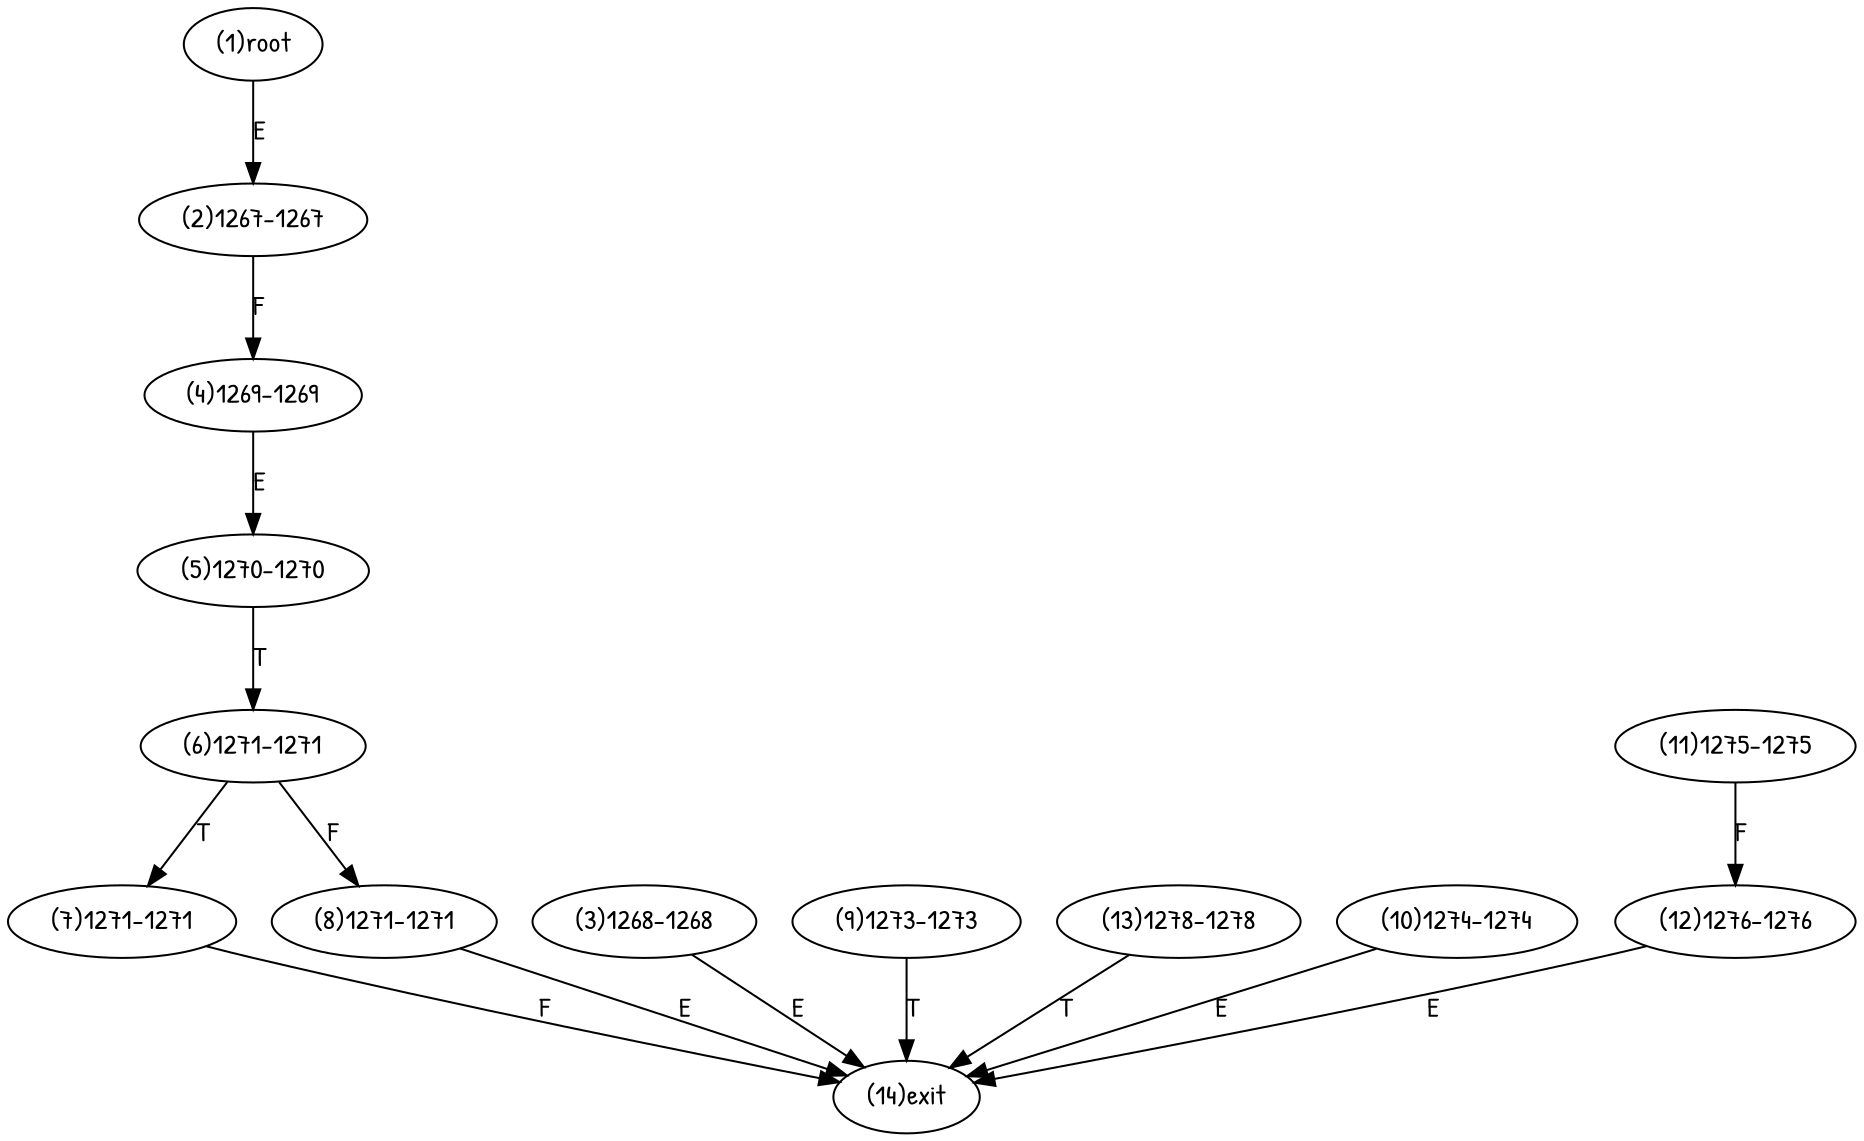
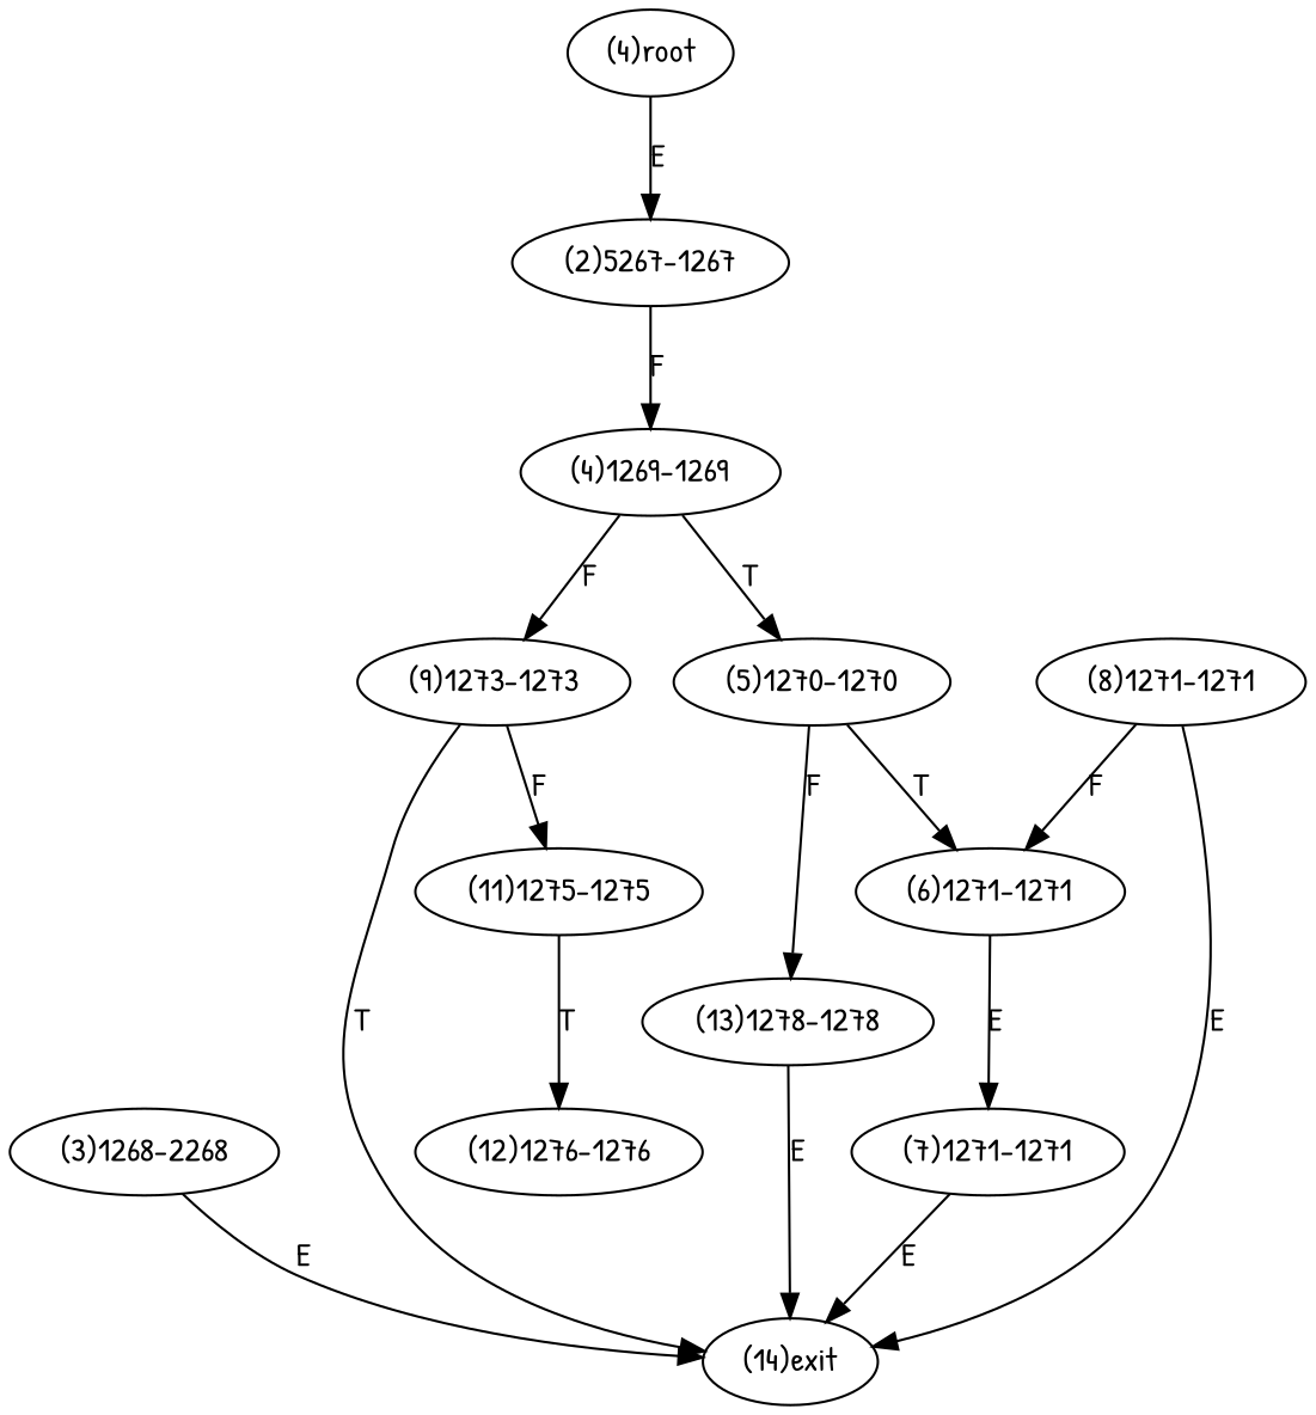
  digraph {
    fontname="Patrick Hand"
    node [fontname="Patrick Hand"]
    edge [fontname="Patrick Hand"]
-   n1 [label="(1)root"]
-   n2 [label="(2)1267-1267"]
+   n1 [label="(4)root"]
+   n2 [label="(2)5267-1267"]
    n3 [label="(4)1269-1269"]
-   n4 [label="(3)1268-1268"]
+   n4 [label="(3)1268-2268"]
    n5 [label="(14)exit"]
    n6 [label="(5)1270-1270"]
    n7 [label="(9)1273-1273"]
    n8 [label="(6)1271-1271"]
    n9 [label="(13)1278-1278"]
    n10 [label="(11)1275-1275"]
    n11 [label="(7)1271-1271"]
    n12 [label="(8)1271-1271"]
-   n13 [label="(10)1274-1274"]
    n14 [label="(12)1276-1276"]
    n1 -> n2 [label=E]
    n2 -> n3 [label=F]
-   n3 -> n6 [label=E]
+   n3 -> n6 [label=T]
+   n3 -> n7 [label=F]
    n4 -> n5 [label=E]
    n6 -> n8 [label=T]
+   n6 -> n9 [label=F]
    n7 -> n5 [label=T]
-   n8 -> n11 [label=T]
-   n8 -> n12 [label=F]
-   n9 -> n5 [label=T]
-   n10 -> n14 [label=F]
-   n11 -> n5 [label=F]
+   n7 -> n10 [label=F]
+   n8 -> n11 [label=E]
+   n12 -> n8 [label=F]
+   n9 -> n5 [label=E]
+   n10 -> n14 [label=T]
+   n11 -> n5 [label=E]
    n12 -> n5 [label=E]
-   n13 -> n5 [label=E]
-   n14 -> n5 [label=E]
  }
